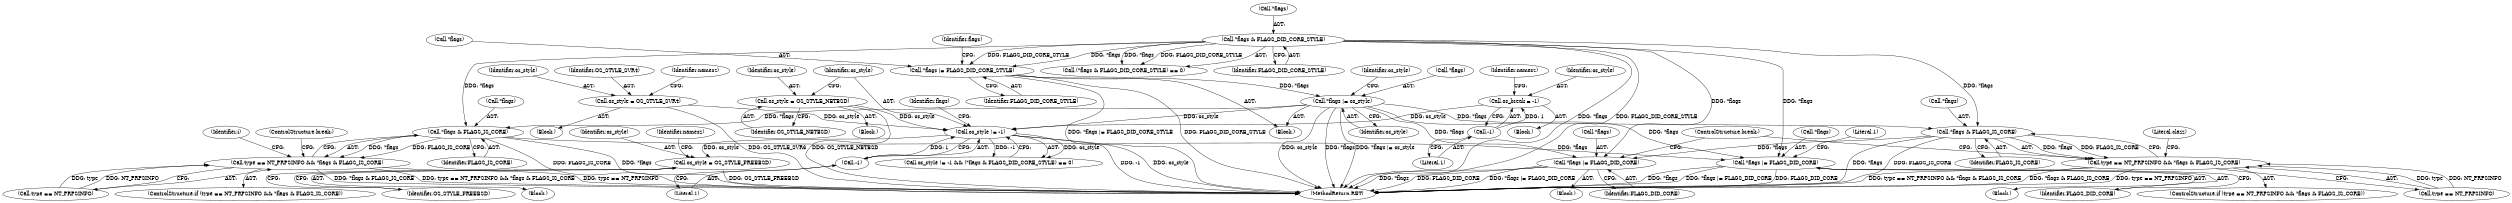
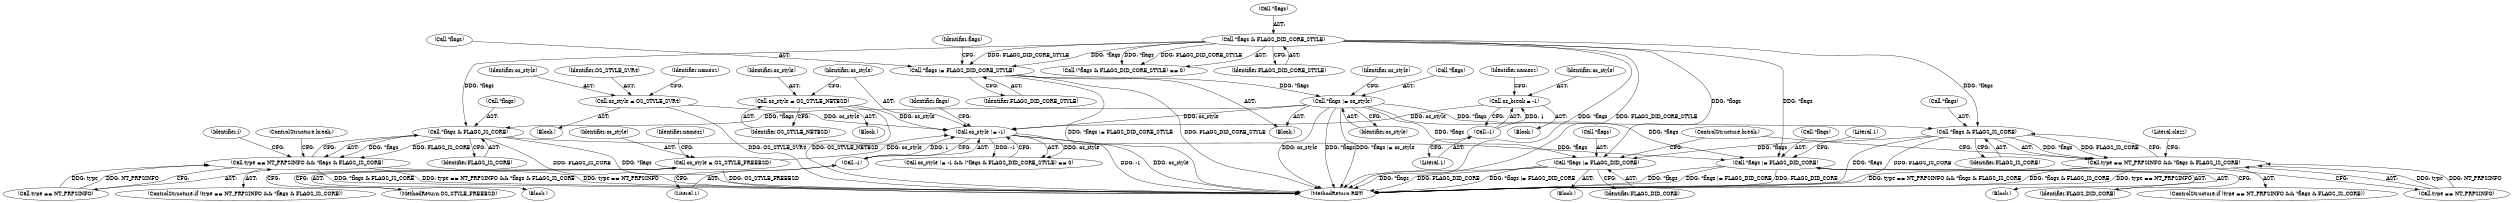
  digraph {
    n1 [label="(Call,*flags |= os_style)"]
    n2 [label="(Call,*flags & FLAGS_IS_CORE)"]
    n3 [label="(Call,*flags |= FLAGS_DID_CORE)"]
    n4 [label="(Call,*flags & FLAGS_IS_CORE)"]
    n5 [label="(Call,*flags |= FLAGS_DID_CORE)"]
    n6 [label="(MethodReturn,RET)"]
    n7 [label="(Block,)"]
    n8 [label="(Identifier,os_style)"]
    n9 [label="(Call,os_style != -1)"]
    n10 [label="(Call,type == NT_PRPSINFO && *flags & FLAGS_IS_CORE)"]
    n11 [label="(Identifier,FLAGS_IS_CORE)"]
    n12 [label="(Identifier,FLAGS_DID_CORE)"]
    n13 [label="(Block,)"]
    n14 [label="(Call,type == NT_PRPSINFO && *flags & FLAGS_IS_CORE)"]
    n15 [label="(Identifier,FLAGS_IS_CORE)"]
    n16 [label="(Block,)"]
    n17 [label="(Identifier,FLAGS_DID_CORE)"]
    n18 [label="(Call,*flags |= FLAGS_DID_CORE_STYLE)"]
    n19 [label="(Identifier,FLAGS_DID_CORE_STYLE)"]
    n20 [label="(Call,*flags & FLAGS_DID_CORE_STYLE)"]
    n21 [label="(Call,(*flags & FLAGS_DID_CORE_STYLE) == 0)"]
    n22 [label="(Identifier,FLAGS_DID_CORE_STYLE)"]
    n23 [label="(Call,-1)"]
    n24 [label="(Call,os_style != -1 && (*flags & FLAGS_DID_CORE_STYLE) == 0)"]
    n25 [label="(Literal,1)"]
    n26 [label="(Call,os_style = OS_STYLE_FREEBSD)"]
-   n27 [label="(Identifier,OS_STYLE_FREEBSD)"]
+   n27 [label="(MethodReturn,OS_STYLE_FREEBSD)"]
    n28 [label="(Block,)"]
    n29 [label="(Call,os_style = OS_STYLE_SVR4)"]
    n30 [label="(Block,)"]
    n31 [label="(Identifier,OS_STYLE_SVR4)"]
    n32 [label="(Call,os_style = OS_STYLE_NETBSD)"]
    n33 [label="(Identifier,OS_STYLE_NETBSD)"]
    n34 [label="(Block,)"]
    n35 [label="(Call,os_break = -1)"]
    n36 [label="(Call,-1)"]
    n37 [label="(Block,)"]
    n38 [label="(Literal,1)"]
    n39 [label="(Call,type == NT_PRPSINFO)"]
    n40 [label="(ControlStructure,if (type == NT_PRPSINFO && *flags & FLAGS_IS_CORE))"]
    n41 [label="(Call,type == NT_PRPSINFO)"]
    n42 [label="(ControlStructure,if (type == NT_PRPSINFO && *flags & FLAGS_IS_CORE))"]
    n43 [label="(Literal,clazz)"]
    n44 [label="(ControlStructure,break;)"]
    n45 [label="(Call,*flags)"]
    n46 [label="(Identifier,i)"]
    n47 [label="(Identifier,os_style)"]
    n48 [label="(Identifier,namesz)"]
    n49 [label="(Identifier,os_style)"]
    n50 [label="(Identifier,os_style)"]
    n51 [label="(Call,*flags)"]
    n52 [label="(Call,*flags)"]
    n53 [label="(Call,*flags)"]
    n54 [label="(Call,*flags)"]
    n55 [label="(Identifier,os_style)"]
    n56 [label="(Identifier,flags)"]
    n57 [label="(Call,*flags)"]
    n58 [label="(Identifier,namesz)"]
    n59 [label="(ControlStructure,break;)"]
    n60 [label="(Identifier,namesz)"]
    n61 [label="(Identifier,flags)"]
    n62 [label="(Identifier,os_style)"]
    n63 [label="(Literal,1)"]
    n64 [label="(Identifier,os_style)"]
    n65 [label="(Call,*flags)"]
    n1 -> n2 [label="DDG: *flags"]
    n1 -> n3 [label="DDG: *flags"]
    n1 -> n4 [label="DDG: *flags"]
    n1 -> n5 [label="DDG: *flags"]
    n1 -> n6 [label="DDG: os_style"]
    n1 -> n6 [label="DDG: *flags"]
    n1 -> n6 [label="DDG: *flags |= os_style"]
    n1 -> n7 [label="AST: "]
    n1 -> n8 [label="CFG: "]
    n1 -> n9 [label="DDG: os_style"]
    n2 -> n3 [label="DDG: *flags"]
    n2 -> n6 [label="DDG: *flags"]
    n2 -> n6 [label="DDG: FLAGS_IS_CORE"]
    n2 -> n10 [label="AST: "]
    n2 -> n10 [label="DDG: *flags"]
    n2 -> n10 [label="DDG: FLAGS_IS_CORE"]
    n2 -> n11 [label="CFG: "]
    n3 -> n6 [label="DDG: *flags"]
    n3 -> n6 [label="DDG: FLAGS_DID_CORE"]
    n3 -> n6 [label="DDG: *flags |= FLAGS_DID_CORE"]
    n3 -> n12 [label="CFG: "]
    n3 -> n13 [label="AST: "]
    n4 -> n5 [label="DDG: *flags"]
    n4 -> n6 [label="DDG: FLAGS_IS_CORE"]
    n4 -> n6 [label="DDG: *flags"]
    n4 -> n14 [label="AST: "]
    n4 -> n14 [label="DDG: *flags"]
    n4 -> n14 [label="DDG: FLAGS_IS_CORE"]
    n4 -> n15 [label="CFG: "]
    n5 -> n6 [label="DDG: *flags"]
    n5 -> n6 [label="DDG: *flags |= FLAGS_DID_CORE"]
    n5 -> n6 [label="DDG: FLAGS_DID_CORE"]
    n5 -> n16 [label="AST: "]
    n5 -> n17 [label="CFG: "]
    n8 -> n1 [label="AST: "]
    n9 -> n6 [label="DDG: -1"]
    n9 -> n6 [label="DDG: os_style"]
    n9 -> n23 [label="CFG: "]
    n9 -> n24 [label="AST: "]
    n9 -> n24 [label="DDG: os_style"]
    n9 -> n24 [label="DDG: -1"]
    n10 -> n2 [label="CFG: "]
    n10 -> n6 [label="DDG: type == NT_PRPSINFO && *flags & FLAGS_IS_CORE"]
    n10 -> n6 [label="DDG: *flags & FLAGS_IS_CORE"]
    n10 -> n6 [label="DDG: type == NT_PRPSINFO"]
    n10 -> n39 [label="CFG: "]
    n10 -> n40 [label="AST: "]
    n11 -> n2 [label="AST: "]
    n12 -> n3 [label="AST: "]
    n14 -> n4 [label="CFG: "]
    n14 -> n6 [label="DDG: *flags & FLAGS_IS_CORE"]
    n14 -> n6 [label="DDG: type == NT_PRPSINFO && *flags & FLAGS_IS_CORE"]
    n14 -> n6 [label="DDG: type == NT_PRPSINFO"]
    n14 -> n41 [label="CFG: "]
    n14 -> n42 [label="AST: "]
    n15 -> n4 [label="AST: "]
    n17 -> n5 [label="AST: "]
    n18 -> n1 [label="DDG: *flags"]
    n18 -> n6 [label="DDG: *flags |= FLAGS_DID_CORE_STYLE"]
    n18 -> n6 [label="DDG: FLAGS_DID_CORE_STYLE"]
    n18 -> n7 [label="AST: "]
    n18 -> n19 [label="CFG: "]
    n19 -> n18 [label="AST: "]
    n20 -> n2 [label="DDG: *flags"]
    n20 -> n3 [label="DDG: *flags"]
    n20 -> n4 [label="DDG: *flags"]
    n20 -> n5 [label="DDG: *flags"]
    n20 -> n6 [label="DDG: *flags"]
    n20 -> n6 [label="DDG: FLAGS_DID_CORE_STYLE"]
    n20 -> n18 [label="DDG: *flags"]
    n20 -> n18 [label="DDG: FLAGS_DID_CORE_STYLE"]
    n20 -> n21 [label="AST: "]
    n20 -> n21 [label="DDG: *flags"]
    n20 -> n21 [label="DDG: FLAGS_DID_CORE_STYLE"]
    n20 -> n22 [label="CFG: "]
    n22 -> n20 [label="AST: "]
    n23 -> n9 [label="AST: "]
    n23 -> n9 [label="DDG: 1"]
    n23 -> n25 [label="CFG: "]
    n24 -> n9 [label="CFG: "]
    n25 -> n23 [label="AST: "]
    n26 -> n6 [label="DDG: OS_STYLE_FREEBSD"]
-   n9 -> n26 [label="DDG: os_style"]
+   n26 -> n9 [label="DDG: os_style"]
    n26 -> n27 [label="CFG: "]
    n26 -> n28 [label="AST: "]
    n27 -> n26 [label="CFG: "]
-   n29 -> n6 [label="DDG: OS_STYLE_SVR6"]
+   n29 -> n6 [label="DDG: OS_STYLE_SVR4"]
    n29 -> n9 [label="DDG: os_style"]
    n29 -> n30 [label="AST: "]
    n31 -> n29 [label="AST: "]
    n32 -> n6 [label="DDG: OS_STYLE_NETBSD"]
    n32 -> n9 [label="DDG: os_style"]
    n32 -> n33 [label="CFG: "]
    n32 -> n34 [label="AST: "]
    n33 -> n32 [label="AST: "]
    n35 -> n9 [label="DDG: os_style"]
    n35 -> n36 [label="CFG: "]
    n35 -> n37 [label="AST: "]
    n36 -> n35 [label="AST: "]
    n36 -> n35 [label="DDG: 1"]
    n36 -> n38 [label="CFG: "]
    n38 -> n36 [label="AST: "]
    n39 -> n10 [label="AST: "]
    n39 -> n10 [label="DDG: type"]
    n39 -> n10 [label="DDG: NT_PRPSINFO"]
    n41 -> n14 [label="AST: "]
    n41 -> n14 [label="DDG: type"]
    n41 -> n14 [label="DDG: NT_PRPSINFO"]
    n43 -> n10 [label="CFG: "]
    n44 -> n3 [label="CFG: "]
    n44 -> n10 [label="CFG: "]
    n45 -> n3 [label="AST: "]
    n46 -> n14 [label="CFG: "]
    n47 -> n32 [label="AST: "]
    n48 -> n26 [label="CFG: "]
    n49 -> n35 [label="AST: "]
    n50 -> n1 [label="CFG: "]
    n51 -> n4 [label="AST: "]
    n52 -> n1 [label="AST: "]
    n53 -> n2 [label="AST: "]
    n54 -> n18 [label="AST: "]
    n55 -> n9 [label="AST: "]
    n55 -> n32 [label="CFG: "]
    n56 -> n9 [label="CFG: "]
    n57 -> n5 [label="AST: "]
    n58 -> n29 [label="CFG: "]
    n59 -> n14 [label="CFG: "]
    n60 -> n35 [label="CFG: "]
    n61 -> n18 [label="CFG: "]
    n62 -> n26 [label="AST: "]
    n63 -> n5 [label="CFG: "]
    n64 -> n29 [label="AST: "]
    n65 -> n20 [label="AST: "]
  }
